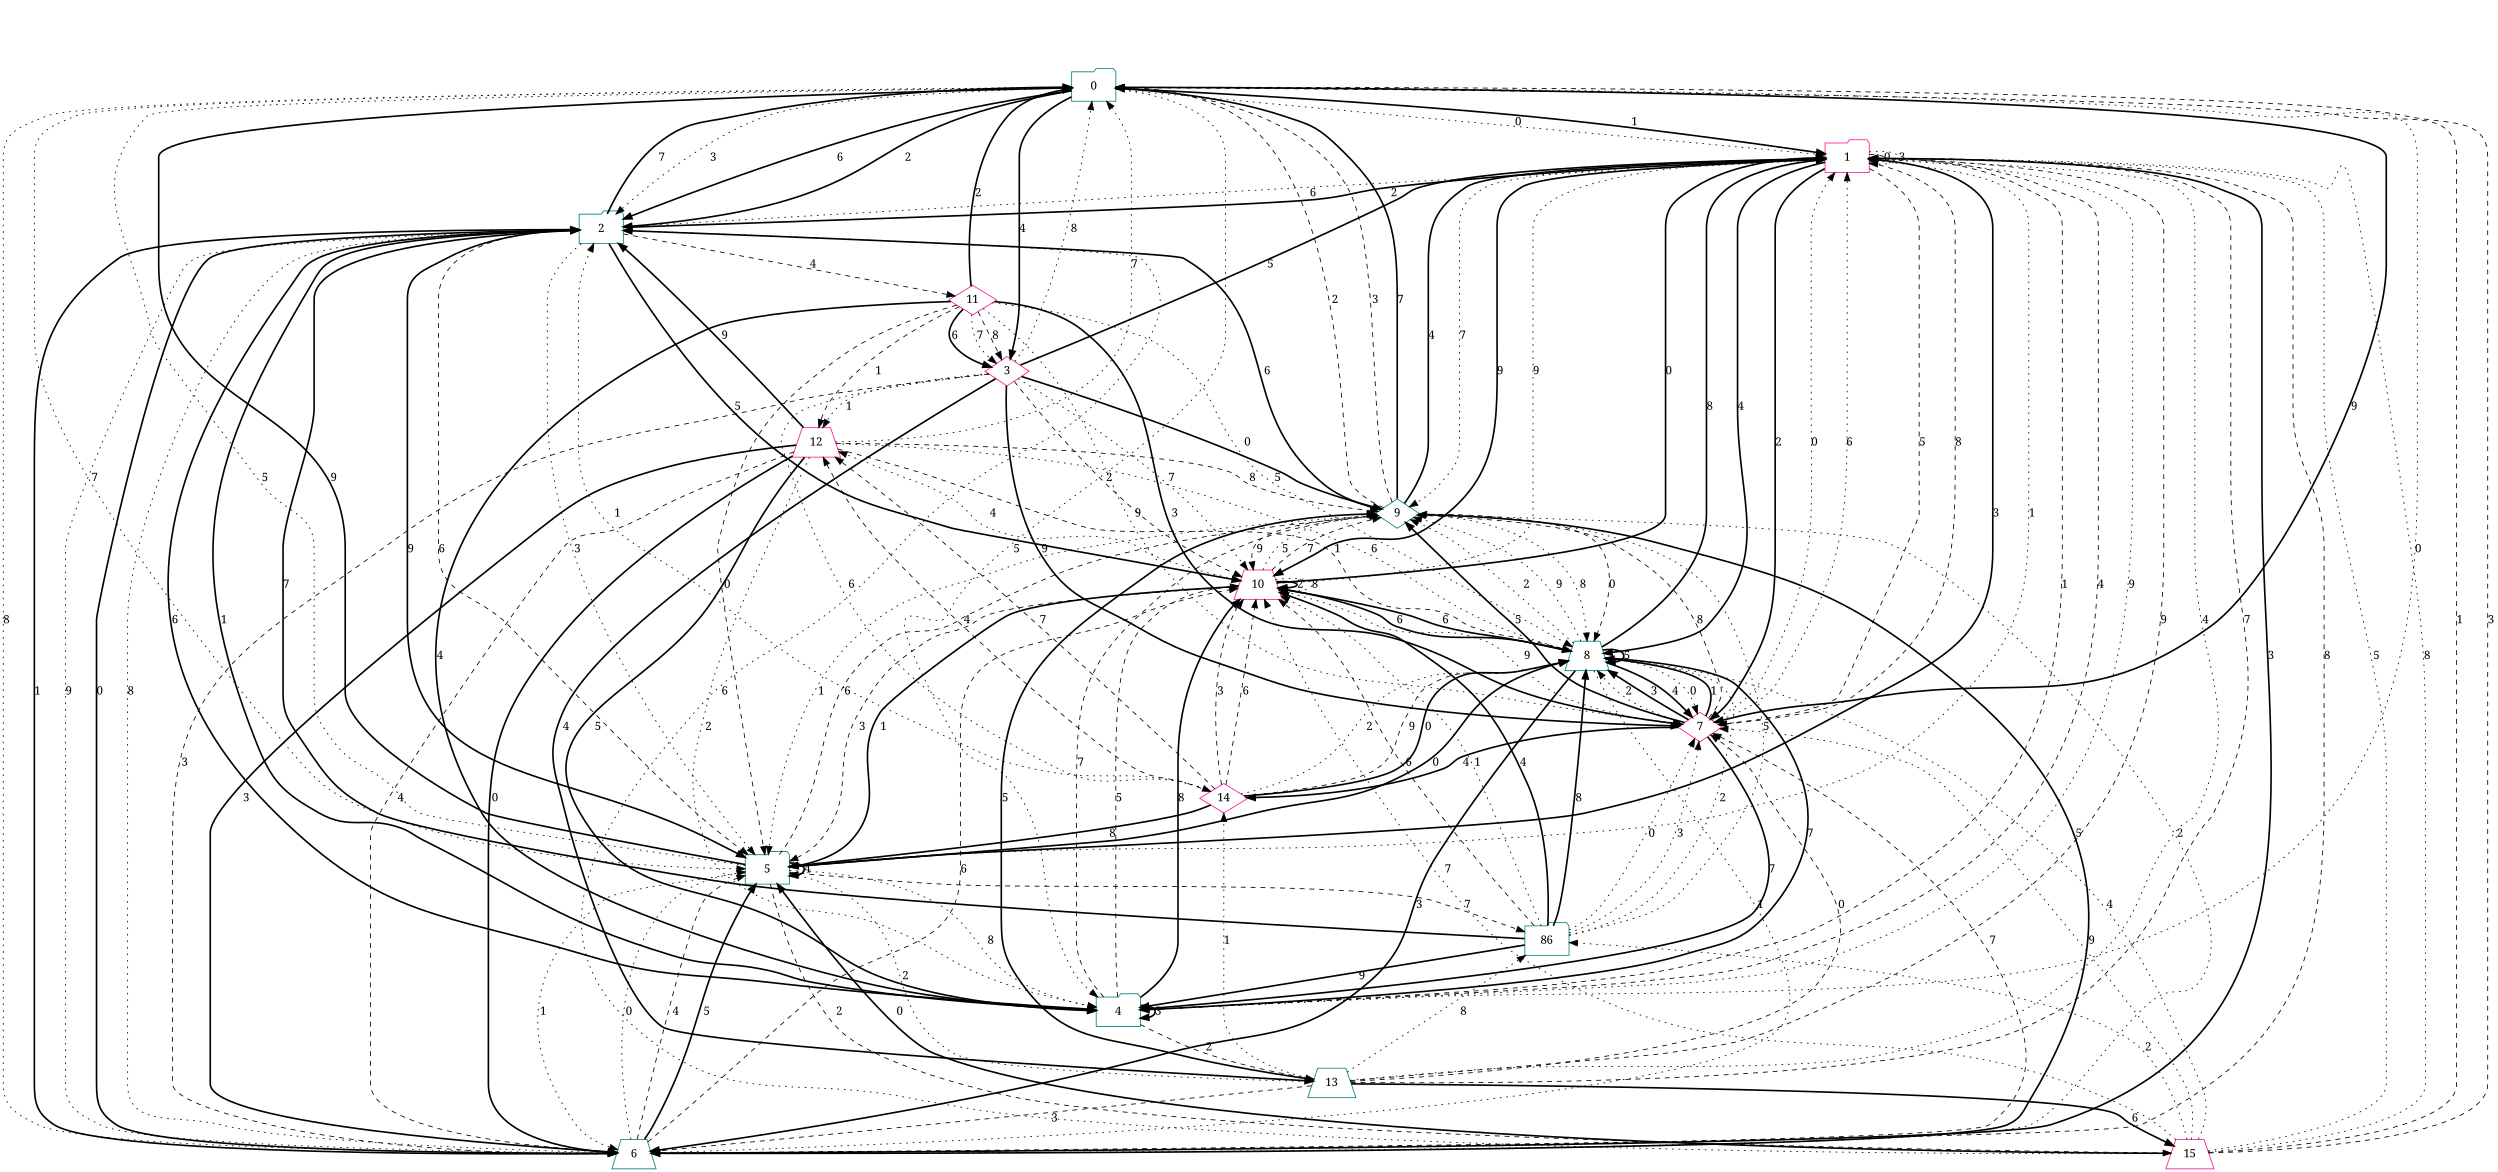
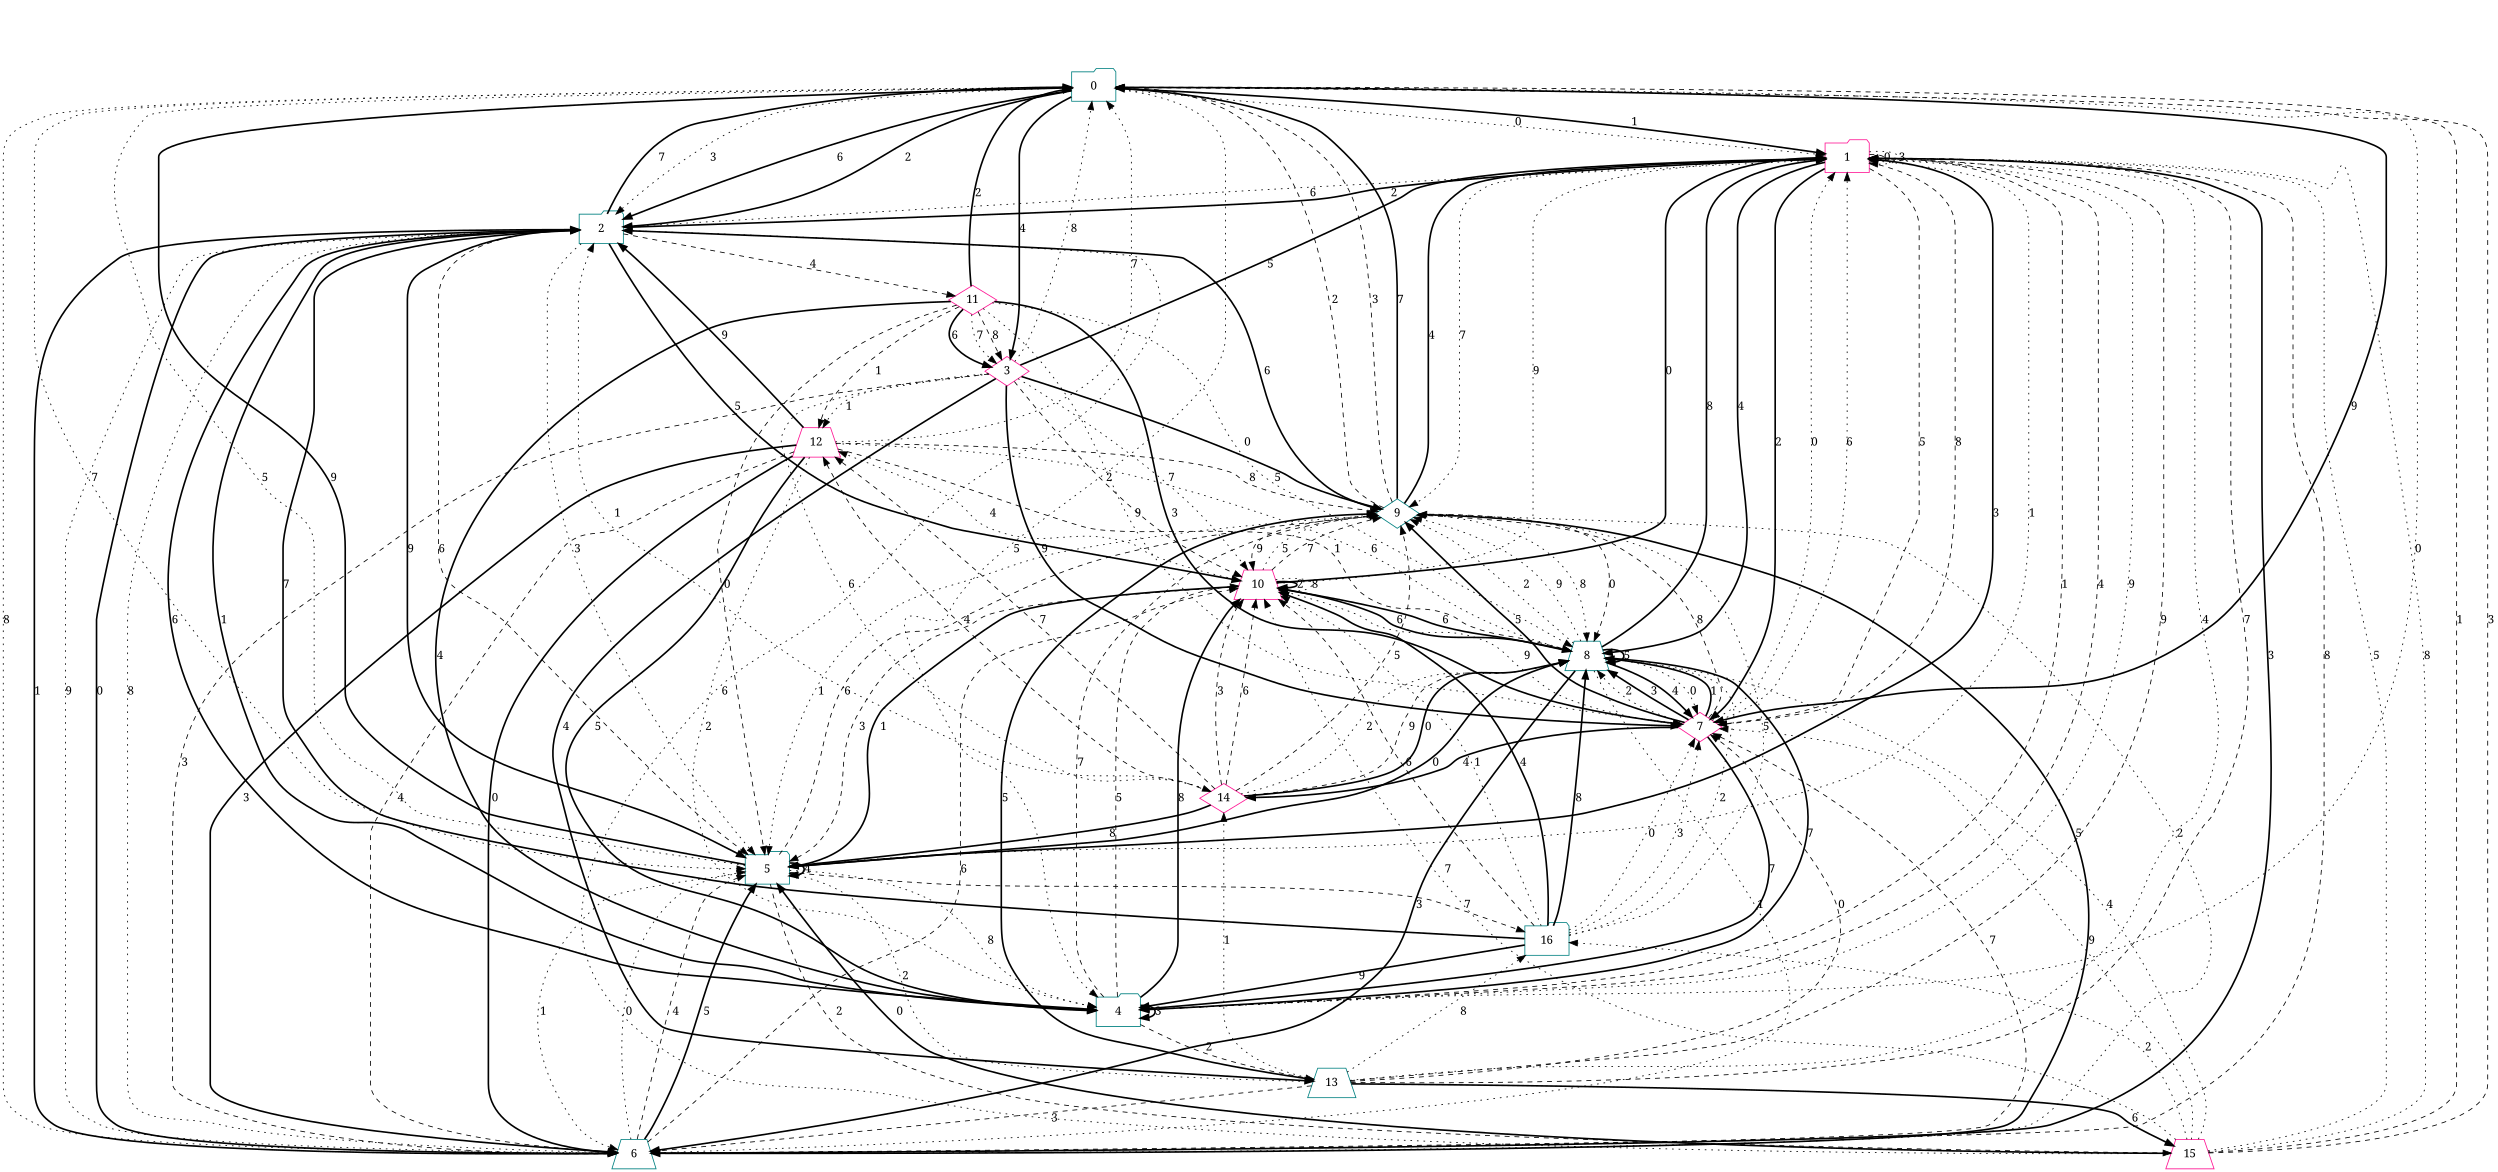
  digraph {
    fontname="Noto Serif"
    node [color=teal fontname="Noto Serif" shape=folder]
    edge [fontname="Noto Serif" style=bold]
    n1 [label=0]
    n2 [color=deeppink label=1]
    n3 [label=2]
    n4 [color=deeppink label=3 shape=diamond]
    n5 [label=4]
    n6 [label=5]
    n7 [label=6 shape=trapezium]
    n8 [color=deeppink label=7 shape=diamond]
    n9 [label=8 shape=trapezium]
    n10 [label=9 shape=diamond]
    n11 [color=deeppink label=10 shape=trapezium]
    n12 [color=deeppink label=11 shape=diamond]
    n13 [color=deeppink label=12 shape=trapezium]
    n14 [label=13 shape=trapezium]
    n15 [color=deeppink label=14 shape=diamond]
    n16 [color=deeppink label=15 shape=trapezium]
-   n17 [label=86]
+   n17 [label=16]
    n1 -> n2 [label=0 style=dotted]
    n1 -> n2 [label=1]
    n1 -> n3 [label=2]
    n1 -> n3 [label=3 style=dotted]
    n1 -> n3 [label=6]
    n1 -> n4 [label=4]
    n1 -> n5 [label=5 style=dotted]
    n1 -> n6 [label=7 style=dotted]
    n1 -> n7 [label=8 style=dotted]
    n1 -> n8 [label=9]
    n2 -> n2 [label=0 style=dashed]
    n2 -> n2 [label=3 style=dotted]
    n2 -> n3 [label=6 style=dotted]
    n2 -> n6 [label=1 style=dotted]
    n2 -> n8 [label=2]
    n2 -> n8 [label=5 style=dashed]
    n2 -> n8 [label=8 style=dashed]
    n2 -> n9 [label=4]
    n2 -> n10 [label=7 style=dotted]
-   n2 -> n11 [label=9]
    n3 -> n1 [label=7]
    n3 -> n2 [label=2]
    n3 -> n5 [label=1]
    n3 -> n6 [label=3 style=dotted]
    n3 -> n6 [label=6 style=dashed]
    n3 -> n6 [label=9]
    n3 -> n7 [label=0]
    n3 -> n7 [label=8 style=dotted]
    n3 -> n11 [label=5]
    n3 -> n12 [label=4 style=dashed]
    n4 -> n1 [label=8 style=dotted]
    n4 -> n2 [label=5]
    n4 -> n7 [label=3 style=dashed]
    n4 -> n8 [label=9]
    n4 -> n10 [label=0]
    n4 -> n11 [label=2 style=dashed]
    n4 -> n11 [label=7 style=dotted]
    n4 -> n13 [label=1 style=dotted]
    n4 -> n14 [label=4]
    n4 -> n15 [label=6 style=dotted]
    n5 -> n1 [label=0 style=dotted]
    n5 -> n2 [label=1 style=dashed]
    n5 -> n2 [label=4 style=dashed]
    n5 -> n2 [label=9 style=dotted]
    n5 -> n3 [label=6]
    n5 -> n5 [label=3]
    n5 -> n10 [label=7 style=dashed]
    n5 -> n11 [label=5 style=dashed]
    n5 -> n11 [label=8]
    n5 -> n14 [label=2 style=dashed]
    n6 -> n1 [label=5 style=dotted]
    n6 -> n1 [label=9]
    n6 -> n2 [label=3]
    n6 -> n5 [label=8 style=dotted]
    n6 -> n6 [label=4]
    n6 -> n7 [label=1 style=dotted]
    n6 -> n9 [label=0]
    n6 -> n10 [label=6 style=dashed]
    n6 -> n16 [label=2 style=dashed]
    n6 -> n17 [label=7 style=dashed]
    n7 -> n2 [label=3]
    n7 -> n2 [label=8 style=dashed]
    n7 -> n3 [label=1]
    n7 -> n3 [label=9 style=dotted]
    n7 -> n6 [label=0 style=dotted]
    n7 -> n6 [label=4 style=dashed]
    n7 -> n6 [label=5]
    n7 -> n8 [label=7 style=dashed]
    n7 -> n10 [label=2 style=dotted]
    n7 -> n11 [label=6 style=dashed]
    n8 -> n2 [label=0 style=dotted]
    n8 -> n2 [label=6 style=dotted]
    n8 -> n5 [label=7]
    n8 -> n9 [label=1]
    n8 -> n9 [label=2 style=dotted]
    n8 -> n9 [label=3]
    n8 -> n10 [label=5]
    n8 -> n10 [label=8 style=dashed]
    n8 -> n11 [label=9 style=dotted]
    n8 -> n15 [label=4]
    n9 -> n2 [label=8]
    n9 -> n5 [label=7]
    n9 -> n7 [label=1 style=dotted]
    n9 -> n7 [label=3]
    n9 -> n8 [label=0 style=dotted]
    n9 -> n8 [label=4]
    n9 -> n9 [label=5]
    n9 -> n10 [label=2 style=dotted]
    n9 -> n10 [label=9 style=dotted]
    n9 -> n11 [label=6]
    n10 -> n1 [label=2 style=dashed]
    n10 -> n1 [label=3 style=dashed]
    n10 -> n1 [label=7]
    n10 -> n2 [label=4]
    n10 -> n3 [label=6]
    n10 -> n6 [label=1 style=dotted]
    n10 -> n7 [label=5]
    n10 -> n9 [label=0 style=dashed]
    n10 -> n9 [label=8 style=dotted]
    n10 -> n11 [label=9 style=dashed]
    n11 -> n2 [label=0]
    n11 -> n2 [label=9 style=dotted]
    n11 -> n6 [label=1]
    n11 -> n6 [label=3 style=dashed]
    n11 -> n9 [label=6]
    n11 -> n10 [label=5 style=dotted]
    n11 -> n10 [label=7 style=dashed]
    n11 -> n11 [label=2]
    n11 -> n11 [label=8 style=dotted]
    n11 -> n13 [label=4 style=dotted]
    n12 -> n1 [label=2]
    n12 -> n4 [label=6]
    n12 -> n4 [label=7 style=dotted]
    n12 -> n4 [label=8 style=dashed]
    n12 -> n5 [label=4]
    n12 -> n6 [label=0 style=dashed]
    n12 -> n8 [label=3]
    n12 -> n8 [label=9 style=dotted]
    n12 -> n9 [label=5 style=dotted]
    n12 -> n13 [label=1 style=dashed]
    n13 -> n1 [label=7 style=dotted]
    n13 -> n3 [label=9]
    n13 -> n5 [label=2 style=dotted]
    n13 -> n5 [label=5]
    n13 -> n7 [label=0]
    n13 -> n7 [label=3]
    n13 -> n7 [label=4 style=dashed]
    n13 -> n9 [label=1 style=dashed]
    n13 -> n9 [label=6 style=dotted]
    n13 -> n10 [label=8 style=dashed]
    n14 -> n2 [label=4 style=dotted]
    n14 -> n2 [label=7 style=dashed]
    n14 -> n2 [label=9 style=dashed]
    n14 -> n6 [label=2 style=dotted]
    n14 -> n7 [label=3 style=dashed]
    n14 -> n8 [label=0 style=dashed]
    n14 -> n10 [label=5]
    n14 -> n15 [label=1 style=dotted]
    n14 -> n16 [label=6]
    n14 -> n17 [label=8 style=dotted]
    n15 -> n3 [label=1 style=dotted]
    n15 -> n6 [label=8]
    n15 -> n9 [label=0]
    n15 -> n9 [label=2 style=dotted]
    n15 -> n9 [label=9 style=dashed]
+   n15 -> n10 [label=5 style=dashed]
    n15 -> n11 [label=3 style=dashed]
    n15 -> n11 [label=6 style=dashed]
    n15 -> n13 [label=4 style=dashed]
    n15 -> n13 [label=7 style=dashed]
    n16 -> n1 [label=1 style=dashed]
    n16 -> n1 [label=3 style=dashed]
    n16 -> n2 [label=5 style=dotted]
    n16 -> n2 [label=8 style=dotted]
    n16 -> n3 [label=6 style=dotted]
    n16 -> n6 [label=0]
    n16 -> n8 [label=9 style=dotted]
    n16 -> n9 [label=4 style=dotted]
    n16 -> n11 [label=7 style=dotted]
    n16 -> n17 [label=2 style=dotted]
    n17 -> n3 [label=7]
    n17 -> n5 [label=9]
    n17 -> n8 [label=0 style=dotted]
    n17 -> n8 [label=3 style=dotted]
    n17 -> n9 [label=2 style=dotted]
    n17 -> n9 [label=8]
    n17 -> n10 [label=5 style=dotted]
    n17 -> n11 [label=1 style=dotted]
    n17 -> n11 [label=4]
    n17 -> n11 [label=6 style=dashed]
  }
